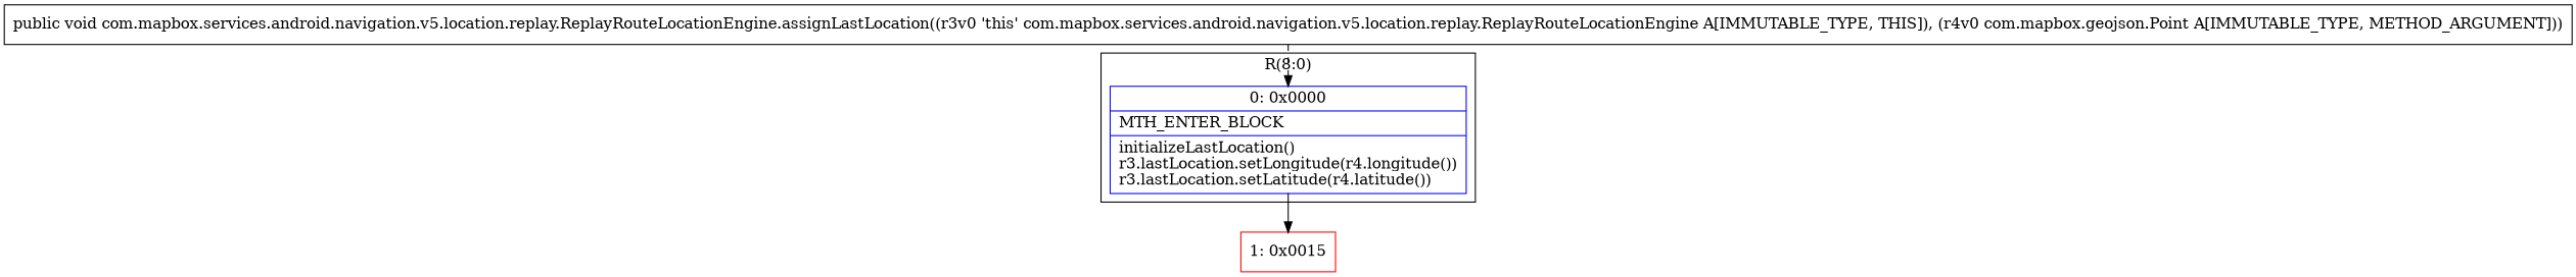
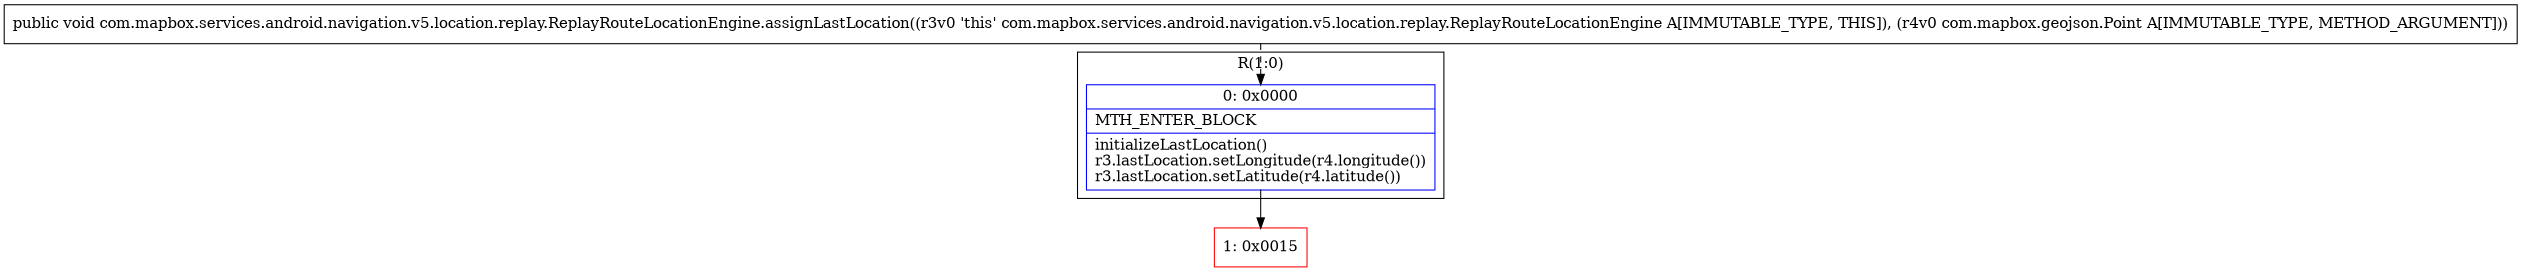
  digraph {
    node [shape=record]
    n1 [color=blue label="{0\:\ 0x0000|MTH_ENTER_BLOCK\l|initializeLastLocation()\lr3.lastLocation.setLongitude(r4.longitude())\lr3.lastLocation.setLatitude(r4.latitude())\l}"]
    n2 [color=red label="{1\:\ 0x0015}"]
    n3 [label="{public void com.mapbox.services.android.navigation.v5.location.replay.ReplayRouteLocationEngine.assignLastLocation((r3v0 'this' com.mapbox.services.android.navigation.v5.location.replay.ReplayRouteLocationEngine A[IMMUTABLE_TYPE, THIS]), (r4v0 com.mapbox.geojson.Point A[IMMUTABLE_TYPE, METHOD_ARGUMENT])) }"]
    subgraph cluster_1 {
-     label="R(8:0)"
+     label="R(1:0)"
      n1
    }
    n1 -> n2 [style=solid]
    n3 -> n1 [style=dashed]
  }
